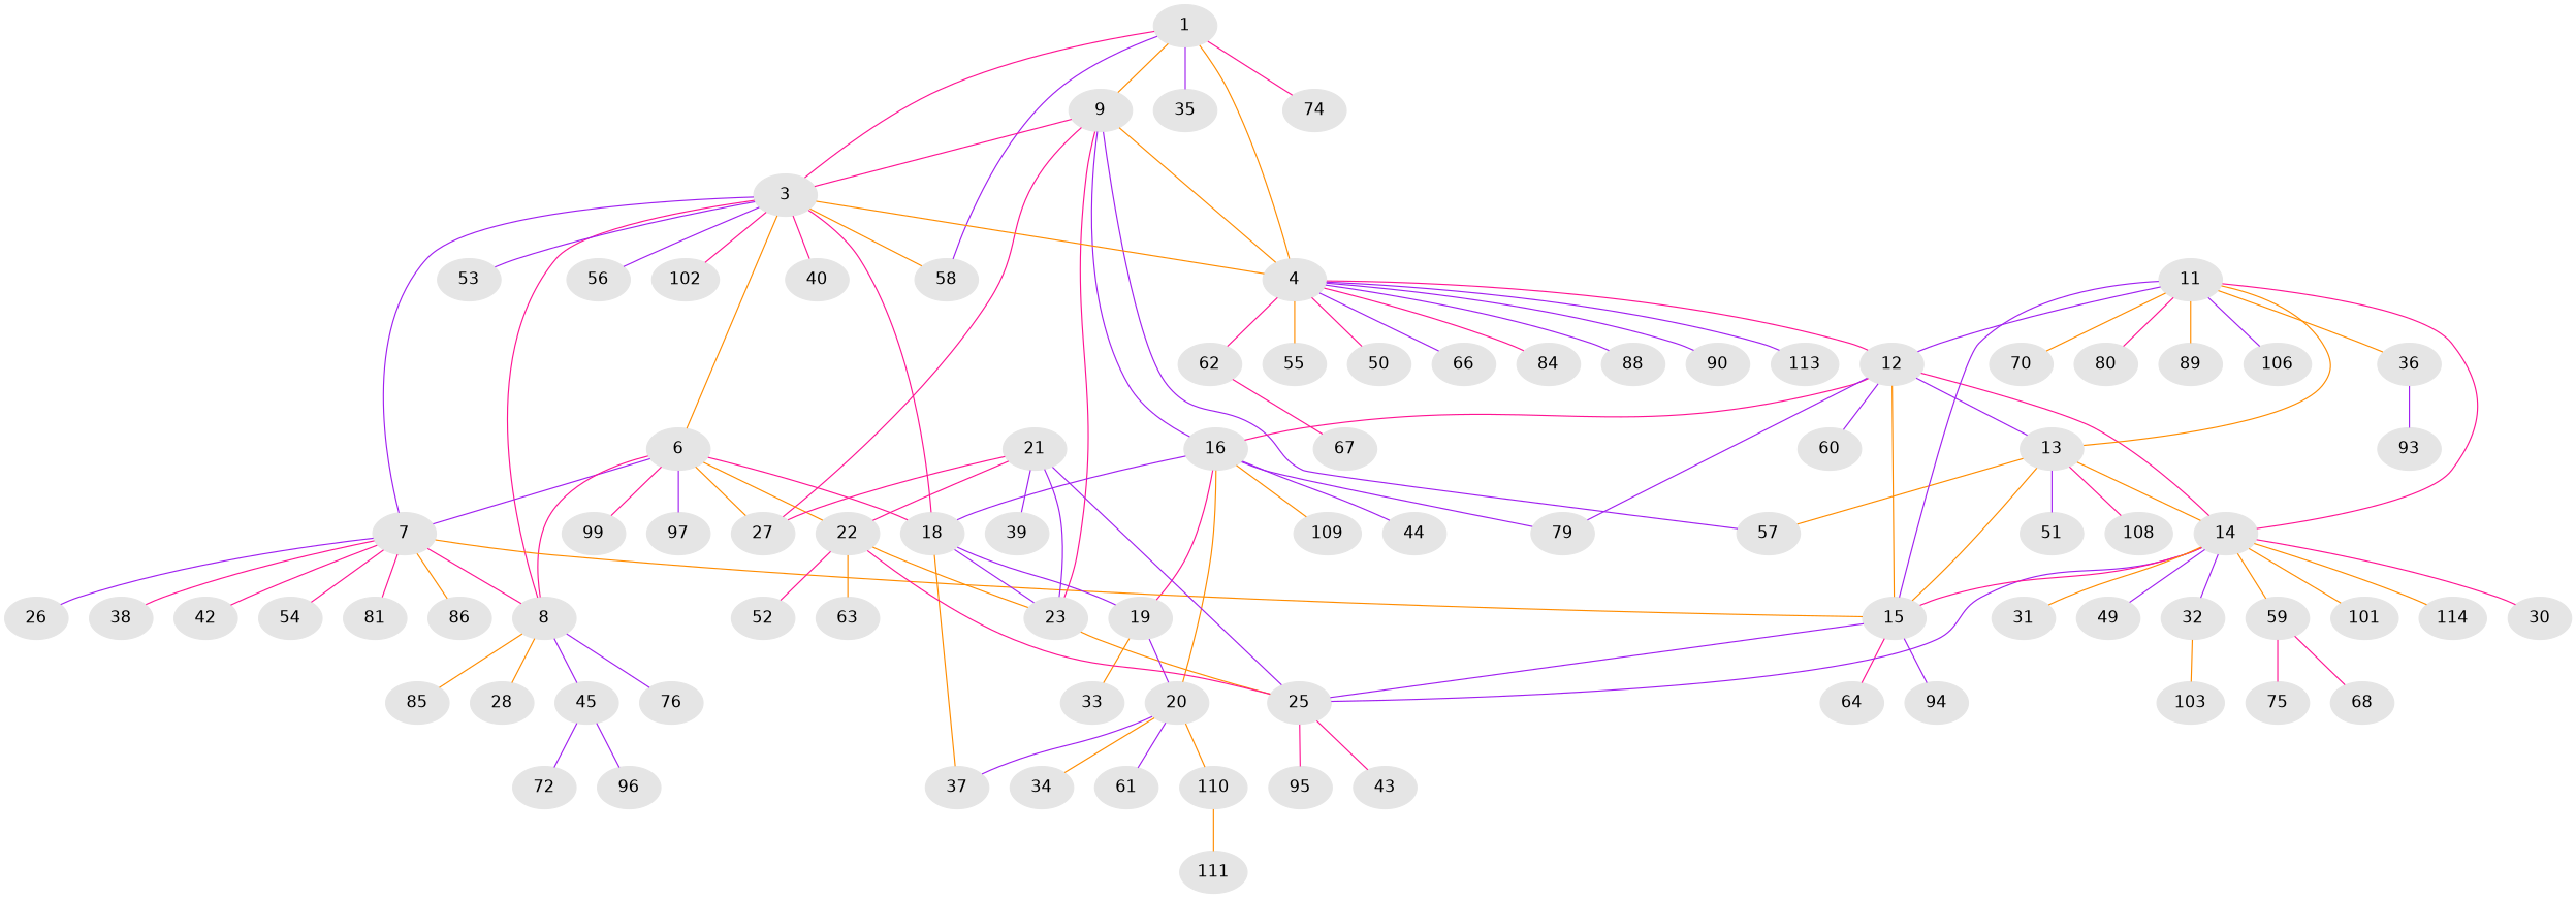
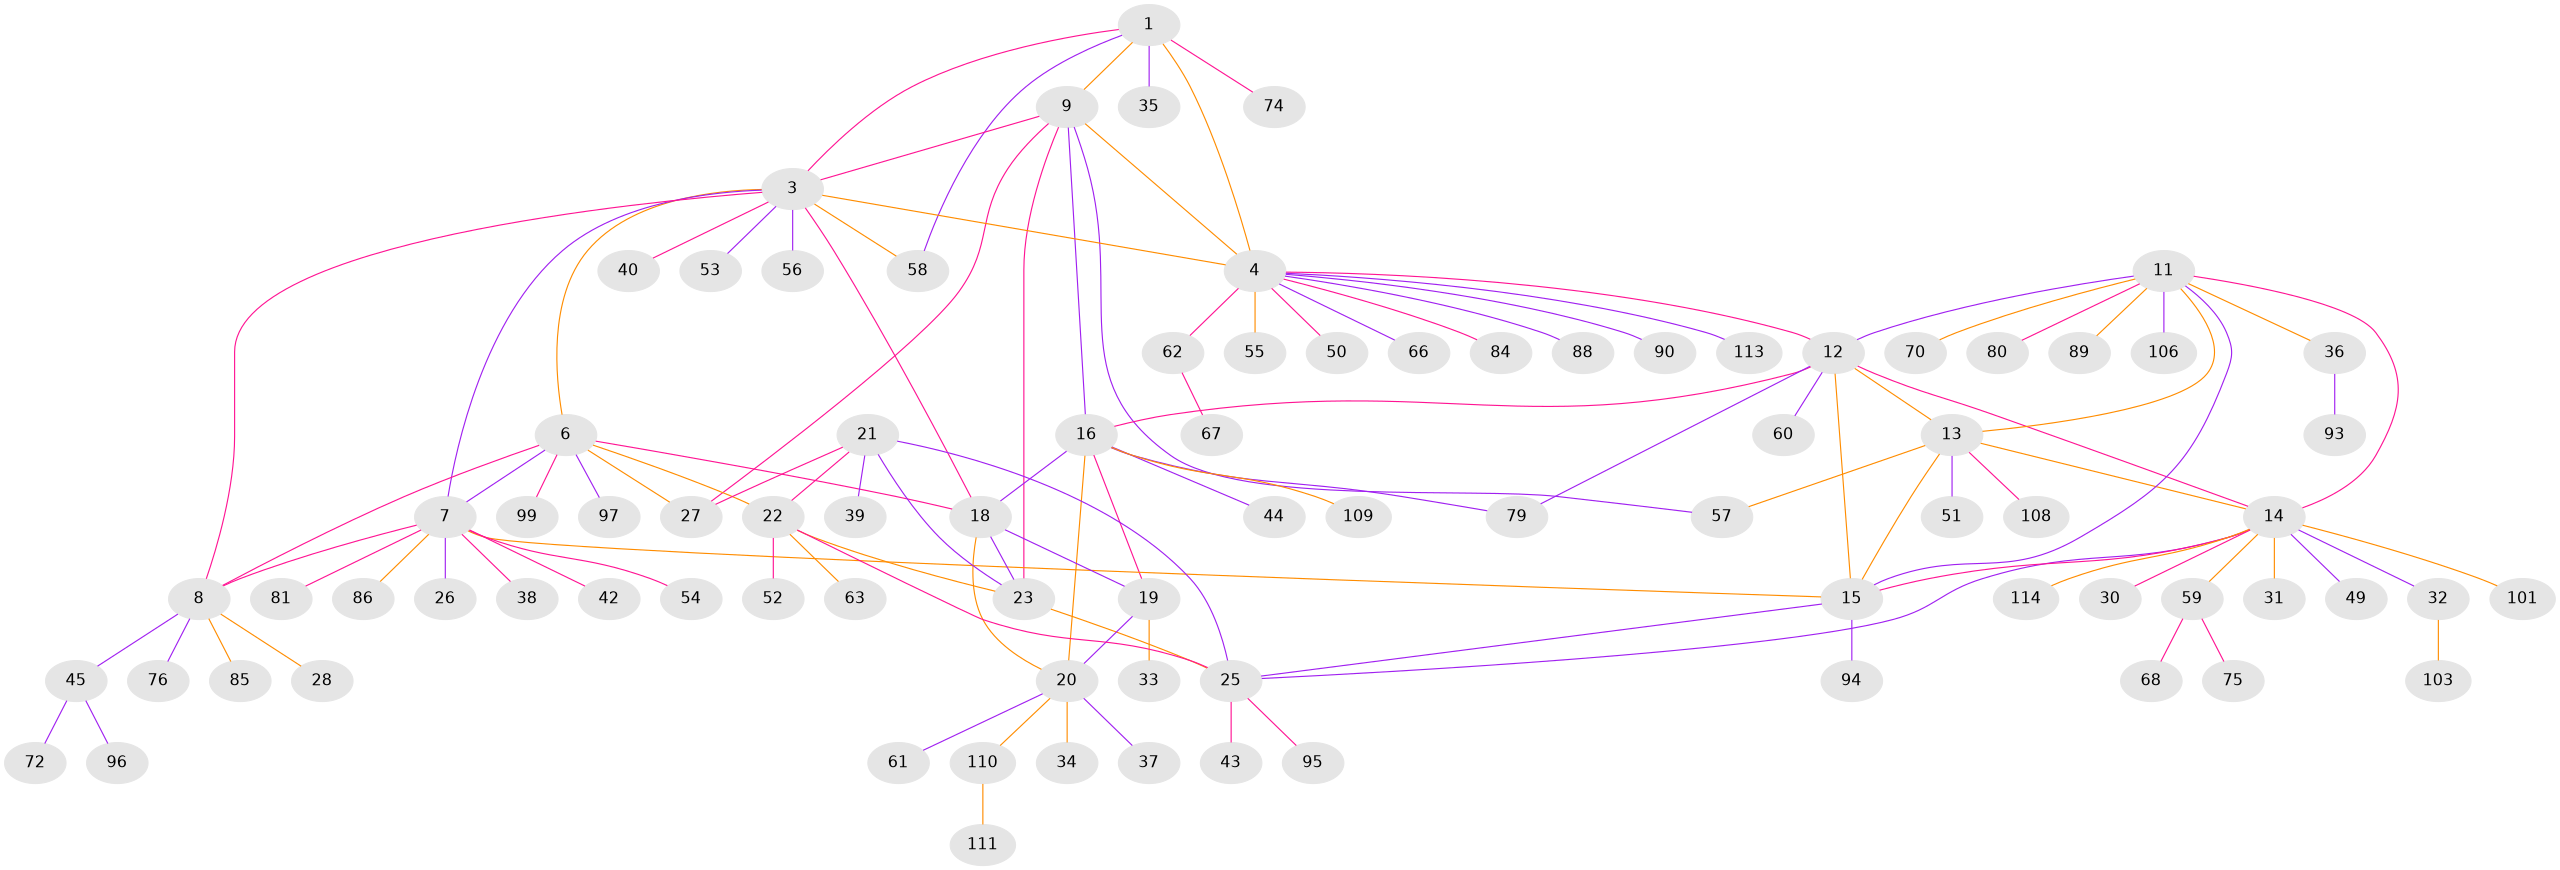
  graph {
    fontname="DejaVu Sans"
    node [color=gray90 fontname="DejaVu Sans" style=filled]
    edge [color=purple fontname="DejaVu Sans"]
    1 [super="+107"]
    n2 [label=9 super="+48"]
    3 [super="+10"]
    4 [super="+5"]
    35 [super="+46"]
    58
    74
    16 [super="+17"]
    23 [super="+24"]
    27
    57
    6 [super="+104"]
    7 [super="+9"]
    8 [super="+83"]
    18 [super="+100"]
    40
    53
    56
-   102
    12 [super="+82"]
    50
    55 [super="+65"]
    62
    66
    84
    88
    90
    113
    79 [super="+98"]
    19 [super="+29"]
    20 [super="+47"]
    44
    109
    25 [super="+92"]
    22
    97
    99
    15 [super="+78"]
    26
    38 [super="+69"]
    42 [super="+91"]
    54
    81
    86
    28
    45
    76
    85
    13 [super="+41"]
    14 [super="+71"]
    60
    67
    52
    63
-   64
    94
    72
    96
    11 [super="+77"]
    36
    70
    80
    89
    106
    51
    108
    30
    31 [super="+87"]
    32
    49
    59
    101
    114
    93
    43 [super="+105"]
    95
    103
    68
    75
    33
    34 [super="+73"]
    37
    61
    110
    111
    21 [super="+112"]
    39
    1 -- n2 [color=darkorange]
    1 -- 3 [color=deeppink]
    1 -- 4 [color=darkorange weight=2]
    1 -- 35
    1 -- 58
    1 -- 74 [color=deeppink]
    n2 -- 3 [color=deeppink]
    n2 -- 4 [color=darkorange weight=2]
    n2 -- 16
    n2 -- 23 [color=deeppink]
    n2 -- 27 [color=deeppink]
    n2 -- 57
    3 -- 4 [color=darkorange weight=2]
    3 -- 58 [color=darkorange]
    3 -- 6 [color=darkorange]
    3 -- 7 [weight=2]
    3 -- 8 [color=deeppink]
    3 -- 18 [color=deeppink]
    3 -- 40 [color=deeppink]
    3 -- 53
    3 -- 56
-   3 -- 102 [color=deeppink]
    4 -- 12 [color=deeppink]
    4 -- 50 [color=deeppink]
    4 -- 55 [color=darkorange]
    4 -- 62 [color=deeppink]
    4 -- 66
    4 -- 84 [color=deeppink]
    4 -- 88
    4 -- 90
    4 -- 113
    16 -- 18 [weight=2]
    16 -- 79
    16 -- 19 [color=deeppink weight=2]
    16 -- 20 [color=darkorange weight=2]
    16 -- 44
    16 -- 109 [color=darkorange]
    23 -- 25 [color=darkorange weight=2]
    6 -- 27 [color=darkorange]
    6 -- 7 [weight=2]
    6 -- 8 [color=deeppink]
    6 -- 18 [color=deeppink]
    6 -- 22 [color=darkorange]
    6 -- 97
    6 -- 99 [color=deeppink]
    7 -- 8 [color=deeppink weight=2]
    7 -- 15 [color=darkorange]
    7 -- 26
    7 -- 38 [color=deeppink]
    7 -- 42 [color=deeppink]
    7 -- 54 [color=deeppink]
    7 -- 81 [color=deeppink]
    7 -- 86 [color=darkorange]
    8 -- 28 [color=darkorange]
    8 -- 45
    8 -- 76
    8 -- 85 [color=darkorange]
    18 -- 23
    18 -- 19
-   18 -- 37 [color=darkorange]
+   18 -- 20 [color=darkorange]
    12 -- 16 [color=deeppink]
    12 -- 79
    12 -- 15 [color=darkorange]
-   12 -- 13
+   12 -- 13 [color=darkorange]
    12 -- 14 [color=deeppink]
    12 -- 60
    62 -- 67 [color=deeppink]
    19 -- 20
    19 -- 33 [color=darkorange]
    20 -- 34 [color=darkorange]
    20 -- 37
    20 -- 61
    20 -- 110 [color=darkorange]
    25 -- 43 [color=deeppink]
    25 -- 95 [color=deeppink]
    22 -- 23 [color=darkorange weight=2]
    22 -- 25 [color=deeppink]
    22 -- 52 [color=deeppink]
    22 -- 63 [color=darkorange]
    15 -- 25
-   15 -- 64 [color=deeppink]
    15 -- 94
    45 -- 72
    45 -- 96
    13 -- 57 [color=darkorange]
    13 -- 15 [color=darkorange]
    13 -- 14 [color=darkorange]
    13 -- 51
    13 -- 108 [color=deeppink]
    14 -- 25
    14 -- 15 [color=deeppink]
    14 -- 30 [color=deeppink]
    14 -- 31 [color=darkorange]
    14 -- 32
    14 -- 49
    14 -- 59 [color=darkorange]
    14 -- 101 [color=darkorange]
    14 -- 114 [color=darkorange]
    11 -- 12
    11 -- 15
    11 -- 13 [color=darkorange]
    11 -- 14 [color=deeppink]
    11 -- 36 [color=darkorange]
    11 -- 70 [color=darkorange]
    11 -- 80 [color=deeppink]
    11 -- 89 [color=darkorange]
    11 -- 106
    36 -- 93
    32 -- 103 [color=darkorange]
    59 -- 68 [color=deeppink]
    59 -- 75 [color=deeppink]
    110 -- 111 [color=darkorange]
    21 -- 23 [weight=2]
    21 -- 27 [color=deeppink]
    21 -- 25
    21 -- 22 [color=deeppink]
    21 -- 39
  }
